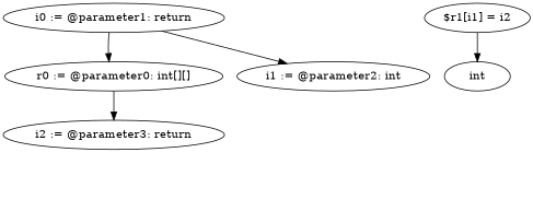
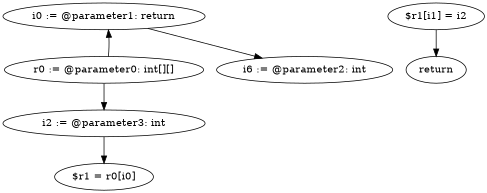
  digraph {
    n1 [label="i0 := @parameter1: return"]
    "r0 := @parameter0: int[][]"
-   "i2 := @parameter3: int" [label="i2 := @parameter3: return"]
-   "i1 := @parameter2: int"
+   "i2 := @parameter3: int"
+   "i1 := @parameter2: int" [label="i6 := @parameter2: int"]
+   "$r1 = r0[i0]"
    "$r1[i1] = i2"
-   return [label=int]
+   return
    n1 -> "i1 := @parameter2: int"
-   n1 -> "r0 := @parameter0: int[][]"
+   "r0 := @parameter0: int[][]" -> n1
    "r0 := @parameter0: int[][]" -> "i2 := @parameter3: int"
+   "i2 := @parameter3: int" -> "$r1 = r0[i0]"
    "$r1[i1] = i2" -> return
  }
